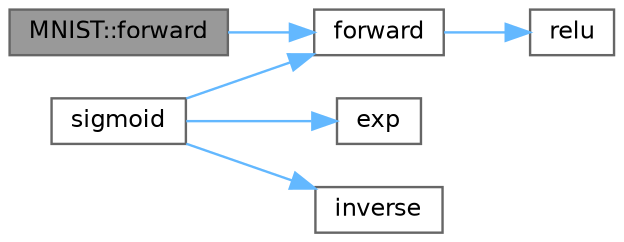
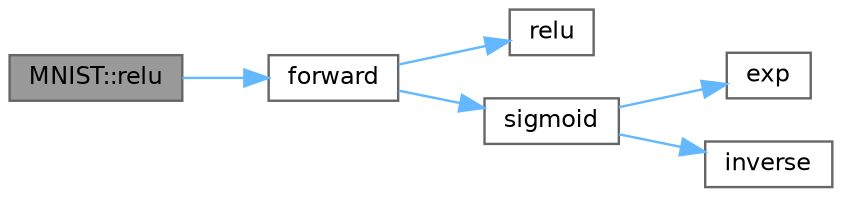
  digraph {
    rankdir=LR
    node [color=grey40 fillcolor=white fontname=Helvetica fontsize=10 shape=box style=filled]
    edge [color=steelblue1 fontname=Helvetica fontsize=10 labelfontname=Helvetica labelfontsize=10 style=solid]
-   n1 [color=gray40 fillcolor=grey60 fontcolor=black height=0.2 label="MNIST::forward" width=0.4]
+   n1 [color=gray40 fillcolor=grey60 fontcolor=black height=0.2 label="MNIST::relu" width=0.4]
    n2 [height=0.2 label=forward width=0.4]
    n3 [height=0.2 label=relu width=0.4]
    n4 [height=0.2 label=sigmoid width=0.4]
    n5 [height=0.2 label=exp width=0.4]
    n6 [height=0.2 label=inverse width=0.4]
    n1 -> n2
    n2 -> n3
-   n4 -> n2
+   n2 -> n4
    n4 -> n5
    n4 -> n6
  }
